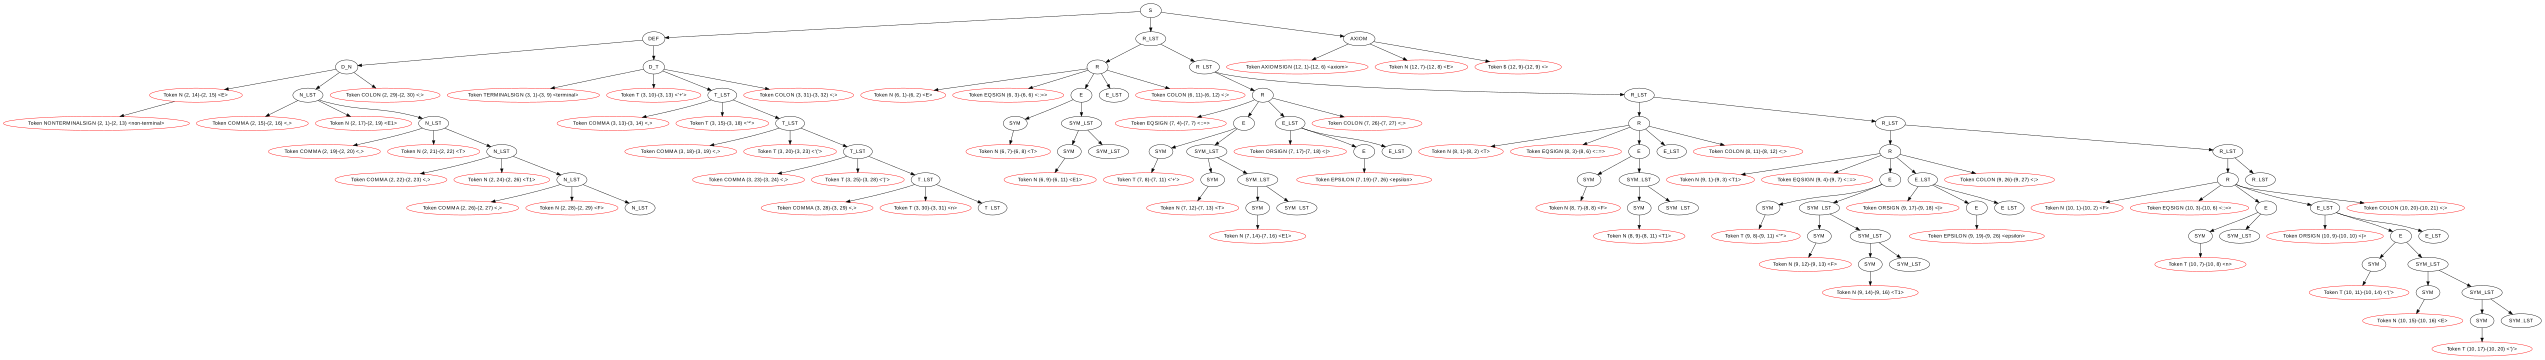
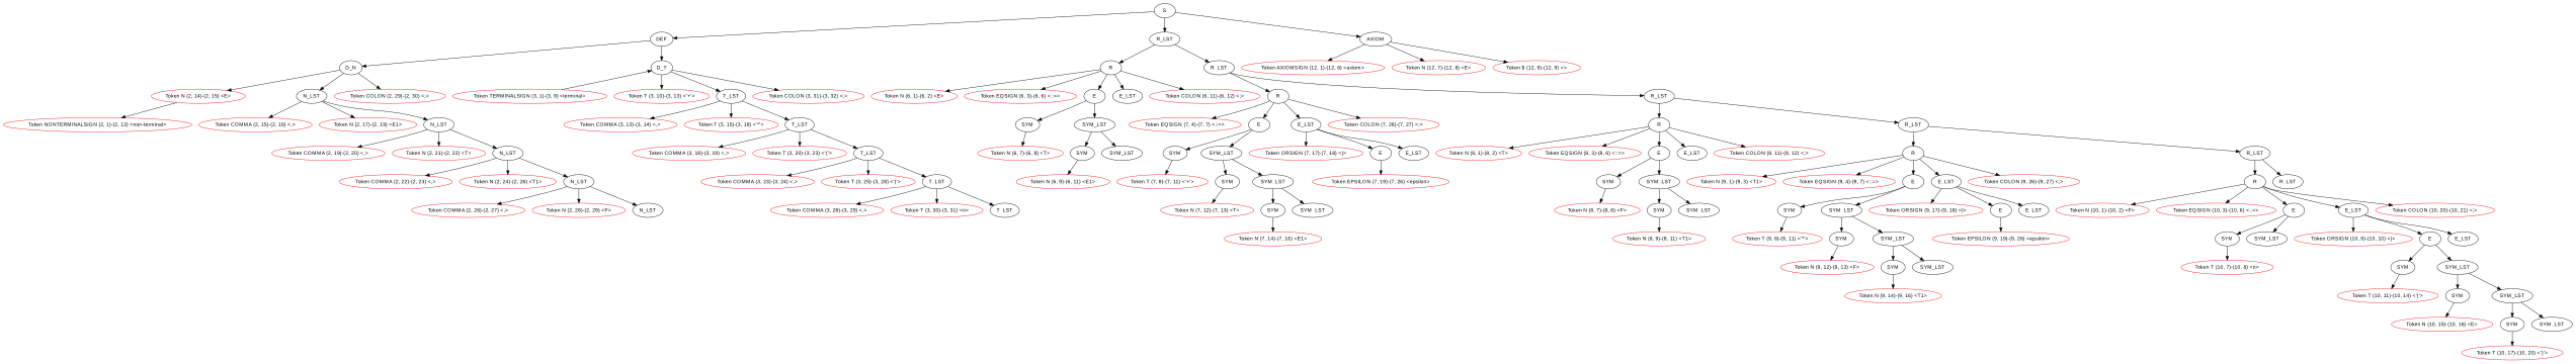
  digraph {
    fontname="Liberation Sans"
    node [color=black fontname="Liberation Sans"]
    edge [fontname="Liberation Sans"]
    n1 [label=S]
    n2 [label=DEF]
    n3 [label=R_LST]
    n4 [label=AXIOM]
    n5 [label=D_N]
    n6 [label=D_T]
    n7 [label=R]
    n8 [label=R_LST]
    n9 [color=red label="Token AXIOMSIGN (12, 1)-(12, 6) <axiom>"]
    n10 [color=red label="Token N (12, 7)-(12, 8) <E>"]
    n11 [color=red label="Token $ (12, 9)-(12, 9) <>"]
    n12 [color=red label="Token N (2, 14)-(2, 15) <E>"]
    n13 [label=N_LST]
    n14 [color=red label="Token COLON (2, 29)-(2, 30) <;>"]
    n15 [color=red label="Token TERMINALSIGN (3, 1)-(3, 9) <terminal>"]
    n16 [color=red label="Token T (3, 10)-(3, 13) <'+'>"]
    n17 [label=T_LST]
    n18 [color=red label="Token COLON (3, 31)-(3, 32) <;>"]
    n19 [color=red label="Token NONTERMINALSIGN (2, 1)-(2, 13) <non-terminal>"]
    n20 [color=red label="Token COMMA (2, 15)-(2, 16) <,>"]
    n21 [color=red label="Token N (2, 17)-(2, 19) <E1>"]
    n22 [label=N_LST]
    n23 [color=red label="Token COMMA (2, 19)-(2, 20) <,>"]
    n24 [color=red label="Token N (2, 21)-(2, 22) <T>"]
    n25 [label=N_LST]
    n26 [color=red label="Token COMMA (2, 22)-(2, 23) <,>"]
    n27 [color=red label="Token N (2, 24)-(2, 26) <T1>"]
    n28 [label=N_LST]
    n29 [color=red label="Token COMMA (2, 26)-(2, 27) <,>"]
    n30 [color=red label="Token N (2, 28)-(2, 29) <F>"]
    n31 [label=N_LST]
    n32 [color=red label="Token COMMA (3, 13)-(3, 14) <,>"]
    n33 [color=red label="Token T (3, 15)-(3, 18) <'*'>"]
    n34 [label=T_LST]
    n35 [color=red label="Token COMMA (3, 18)-(3, 19) <,>"]
    n36 [color=red label="Token T (3, 20)-(3, 23) <'('>"]
    n37 [label=T_LST]
    n38 [color=red label="Token COMMA (3, 23)-(3, 24) <,>"]
    n39 [color=red label="Token T (3, 25)-(3, 28) <')'>"]
    n40 [label=T_LST]
    n41 [color=red label="Token COMMA (3, 28)-(3, 29) <,>"]
    n42 [color=red label="Token T (3, 30)-(3, 31) <n>"]
    n43 [label=T_LST]
    n44 [color=red label="Token N (6, 1)-(6, 2) <E>"]
    n45 [color=red label="Token EQSIGN (6, 3)-(6, 6) <::=>"]
    n46 [label=E]
    n47 [label=E_LST]
    n48 [color=red label="Token COLON (6, 11)-(6, 12) <;>"]
    n49 [label=R]
    n50 [label=R_LST]
    n51 [label=SYM]
    n52 [label=SYM_LST]
    n53 [color=red label="Token N (6, 7)-(6, 8) <T>"]
    n54 [label=SYM]
    n55 [label=SYM_LST]
    n56 [color=red label="Token N (6, 9)-(6, 11) <E1>"]
    n57 [color=red label="Token EQSIGN (7, 4)-(7, 7) <::=>"]
    n58 [label=E]
    n59 [label=E_LST]
    n60 [color=red label="Token COLON (7, 26)-(7, 27) <;>"]
    n61 [label=R]
    n62 [label=R_LST]
    n63 [label=SYM]
    n64 [label=SYM_LST]
    n65 [color=red label="Token ORSIGN (7, 17)-(7, 18) <|>"]
    n66 [label=E]
    n67 [label=E_LST]
    n68 [color=red label="Token T (7, 8)-(7, 11) <'+'>"]
    n69 [label=SYM]
    n70 [label=SYM_LST]
    n71 [color=red label="Token N (7, 12)-(7, 13) <T>"]
    n72 [label=SYM]
    n73 [label=SYM_LST]
    n74 [color=red label="Token N (7, 14)-(7, 16) <E1>"]
    n75 [color=red label="Token EPSILON (7, 19)-(7, 26) <epsilon>"]
    n76 [color=red label="Token N (8, 1)-(8, 2) <T>"]
    n77 [color=red label="Token EQSIGN (8, 3)-(8, 6) <::=>"]
    n78 [label=E]
    n79 [label=E_LST]
    n80 [color=red label="Token COLON (8, 11)-(8, 12) <;>"]
    n81 [label=R]
    n82 [label=R_LST]
    n83 [label=SYM]
    n84 [label=SYM_LST]
    n85 [color=red label="Token N (8, 7)-(8, 8) <F>"]
    n86 [label=SYM]
    n87 [label=SYM_LST]
    n88 [color=red label="Token N (8, 9)-(8, 11) <T1>"]
    n89 [color=red label="Token N (9, 1)-(9, 3) <T1>"]
    n90 [color=red label="Token EQSIGN (9, 4)-(9, 7) <::=>"]
    n91 [label=E]
    n92 [label=E_LST]
    n93 [color=red label="Token COLON (9, 26)-(9, 27) <;>"]
    n94 [label=R]
    n95 [label=R_LST]
    n96 [label=SYM]
    n97 [label=SYM_LST]
    n98 [color=red label="Token ORSIGN (9, 17)-(9, 18) <|>"]
    n99 [label=E]
    n100 [label=E_LST]
    n101 [color=red label="Token T (9, 8)-(9, 11) <'*'>"]
    n102 [label=SYM]
    n103 [label=SYM_LST]
    n104 [color=red label="Token N (9, 12)-(9, 13) <F>"]
    n105 [label=SYM]
    n106 [label=SYM_LST]
    n107 [color=red label="Token N (9, 14)-(9, 16) <T1>"]
    n108 [color=red label="Token EPSILON (9, 19)-(9, 26) <epsilon>"]
    n109 [color=red label="Token N (10, 1)-(10, 2) <F>"]
    n110 [color=red label="Token EQSIGN (10, 3)-(10, 6) <::=>"]
    n111 [label=E]
    n112 [label=E_LST]
    n113 [color=red label="Token COLON (10, 20)-(10, 21) <;>"]
    n114 [label=SYM]
    n115 [label=SYM_LST]
    n116 [color=red label="Token ORSIGN (10, 9)-(10, 10) <|>"]
    n117 [label=E]
    n118 [label=E_LST]
    n119 [color=red label="Token T (10, 7)-(10, 8) <n>"]
    n120 [label=SYM]
    n121 [label=SYM_LST]
    n122 [color=red label="Token T (10, 11)-(10, 14) <'('>"]
    n123 [label=SYM]
    n124 [label=SYM_LST]
    n125 [color=red label="Token N (10, 15)-(10, 16) <E>"]
    n126 [label=SYM]
    n127 [label=SYM_LST]
    n128 [color=red label="Token T (10, 17)-(10, 20) <')'>"]
    n1 -> n2
    n1 -> n3
    n1 -> n4
    n2 -> n5
    n2 -> n6
    n3 -> n7
    n3 -> n8
    n4 -> n9
    n4 -> n10
    n4 -> n11
    n5 -> n12
    n5 -> n13
    n5 -> n14
-   n6 -> n15
+   n15 -> n6
    n6 -> n16
    n6 -> n17
    n6 -> n18
    n7 -> n44
    n7 -> n45
    n7 -> n46
    n7 -> n47
    n7 -> n48
    n8 -> n49
    n8 -> n50
    n12 -> n19
    n13 -> n20
    n13 -> n21
    n13 -> n22
    n17 -> n32
    n17 -> n33
    n17 -> n34
    n22 -> n23
    n22 -> n24
    n22 -> n25
    n25 -> n26
    n25 -> n27
    n25 -> n28
    n28 -> n29
    n28 -> n30
    n28 -> n31
    n34 -> n35
    n34 -> n36
    n34 -> n37
    n37 -> n38
    n37 -> n39
    n37 -> n40
    n40 -> n41
    n40 -> n42
    n40 -> n43
    n46 -> n51
    n46 -> n52
    n49 -> n57
    n49 -> n58
    n49 -> n59
    n49 -> n60
    n50 -> n61
    n50 -> n62
    n51 -> n53
    n52 -> n54
    n52 -> n55
    n54 -> n56
    n58 -> n63
    n58 -> n64
    n59 -> n65
    n59 -> n66
    n59 -> n67
    n61 -> n76
    n61 -> n77
    n61 -> n78
    n61 -> n79
    n61 -> n80
    n62 -> n81
    n62 -> n82
    n63 -> n68
    n64 -> n69
    n64 -> n70
    n66 -> n75
    n69 -> n71
    n70 -> n72
    n70 -> n73
    n72 -> n74
    n78 -> n83
    n78 -> n84
    n81 -> n89
    n81 -> n90
    n81 -> n91
    n81 -> n92
    n81 -> n93
    n82 -> n94
    n82 -> n95
    n83 -> n85
    n84 -> n86
    n84 -> n87
    n86 -> n88
    n91 -> n96
    n91 -> n97
    n92 -> n98
    n92 -> n99
    n92 -> n100
    n94 -> n109
    n94 -> n110
    n94 -> n111
    n94 -> n112
    n94 -> n113
    n96 -> n101
    n97 -> n102
    n97 -> n103
    n99 -> n108
    n102 -> n104
    n103 -> n105
    n103 -> n106
    n105 -> n107
    n111 -> n114
    n111 -> n115
    n112 -> n116
    n112 -> n117
    n112 -> n118
    n114 -> n119
    n117 -> n120
    n117 -> n121
    n120 -> n122
    n121 -> n123
    n121 -> n124
    n123 -> n125
    n124 -> n126
    n124 -> n127
    n126 -> n128
  }
